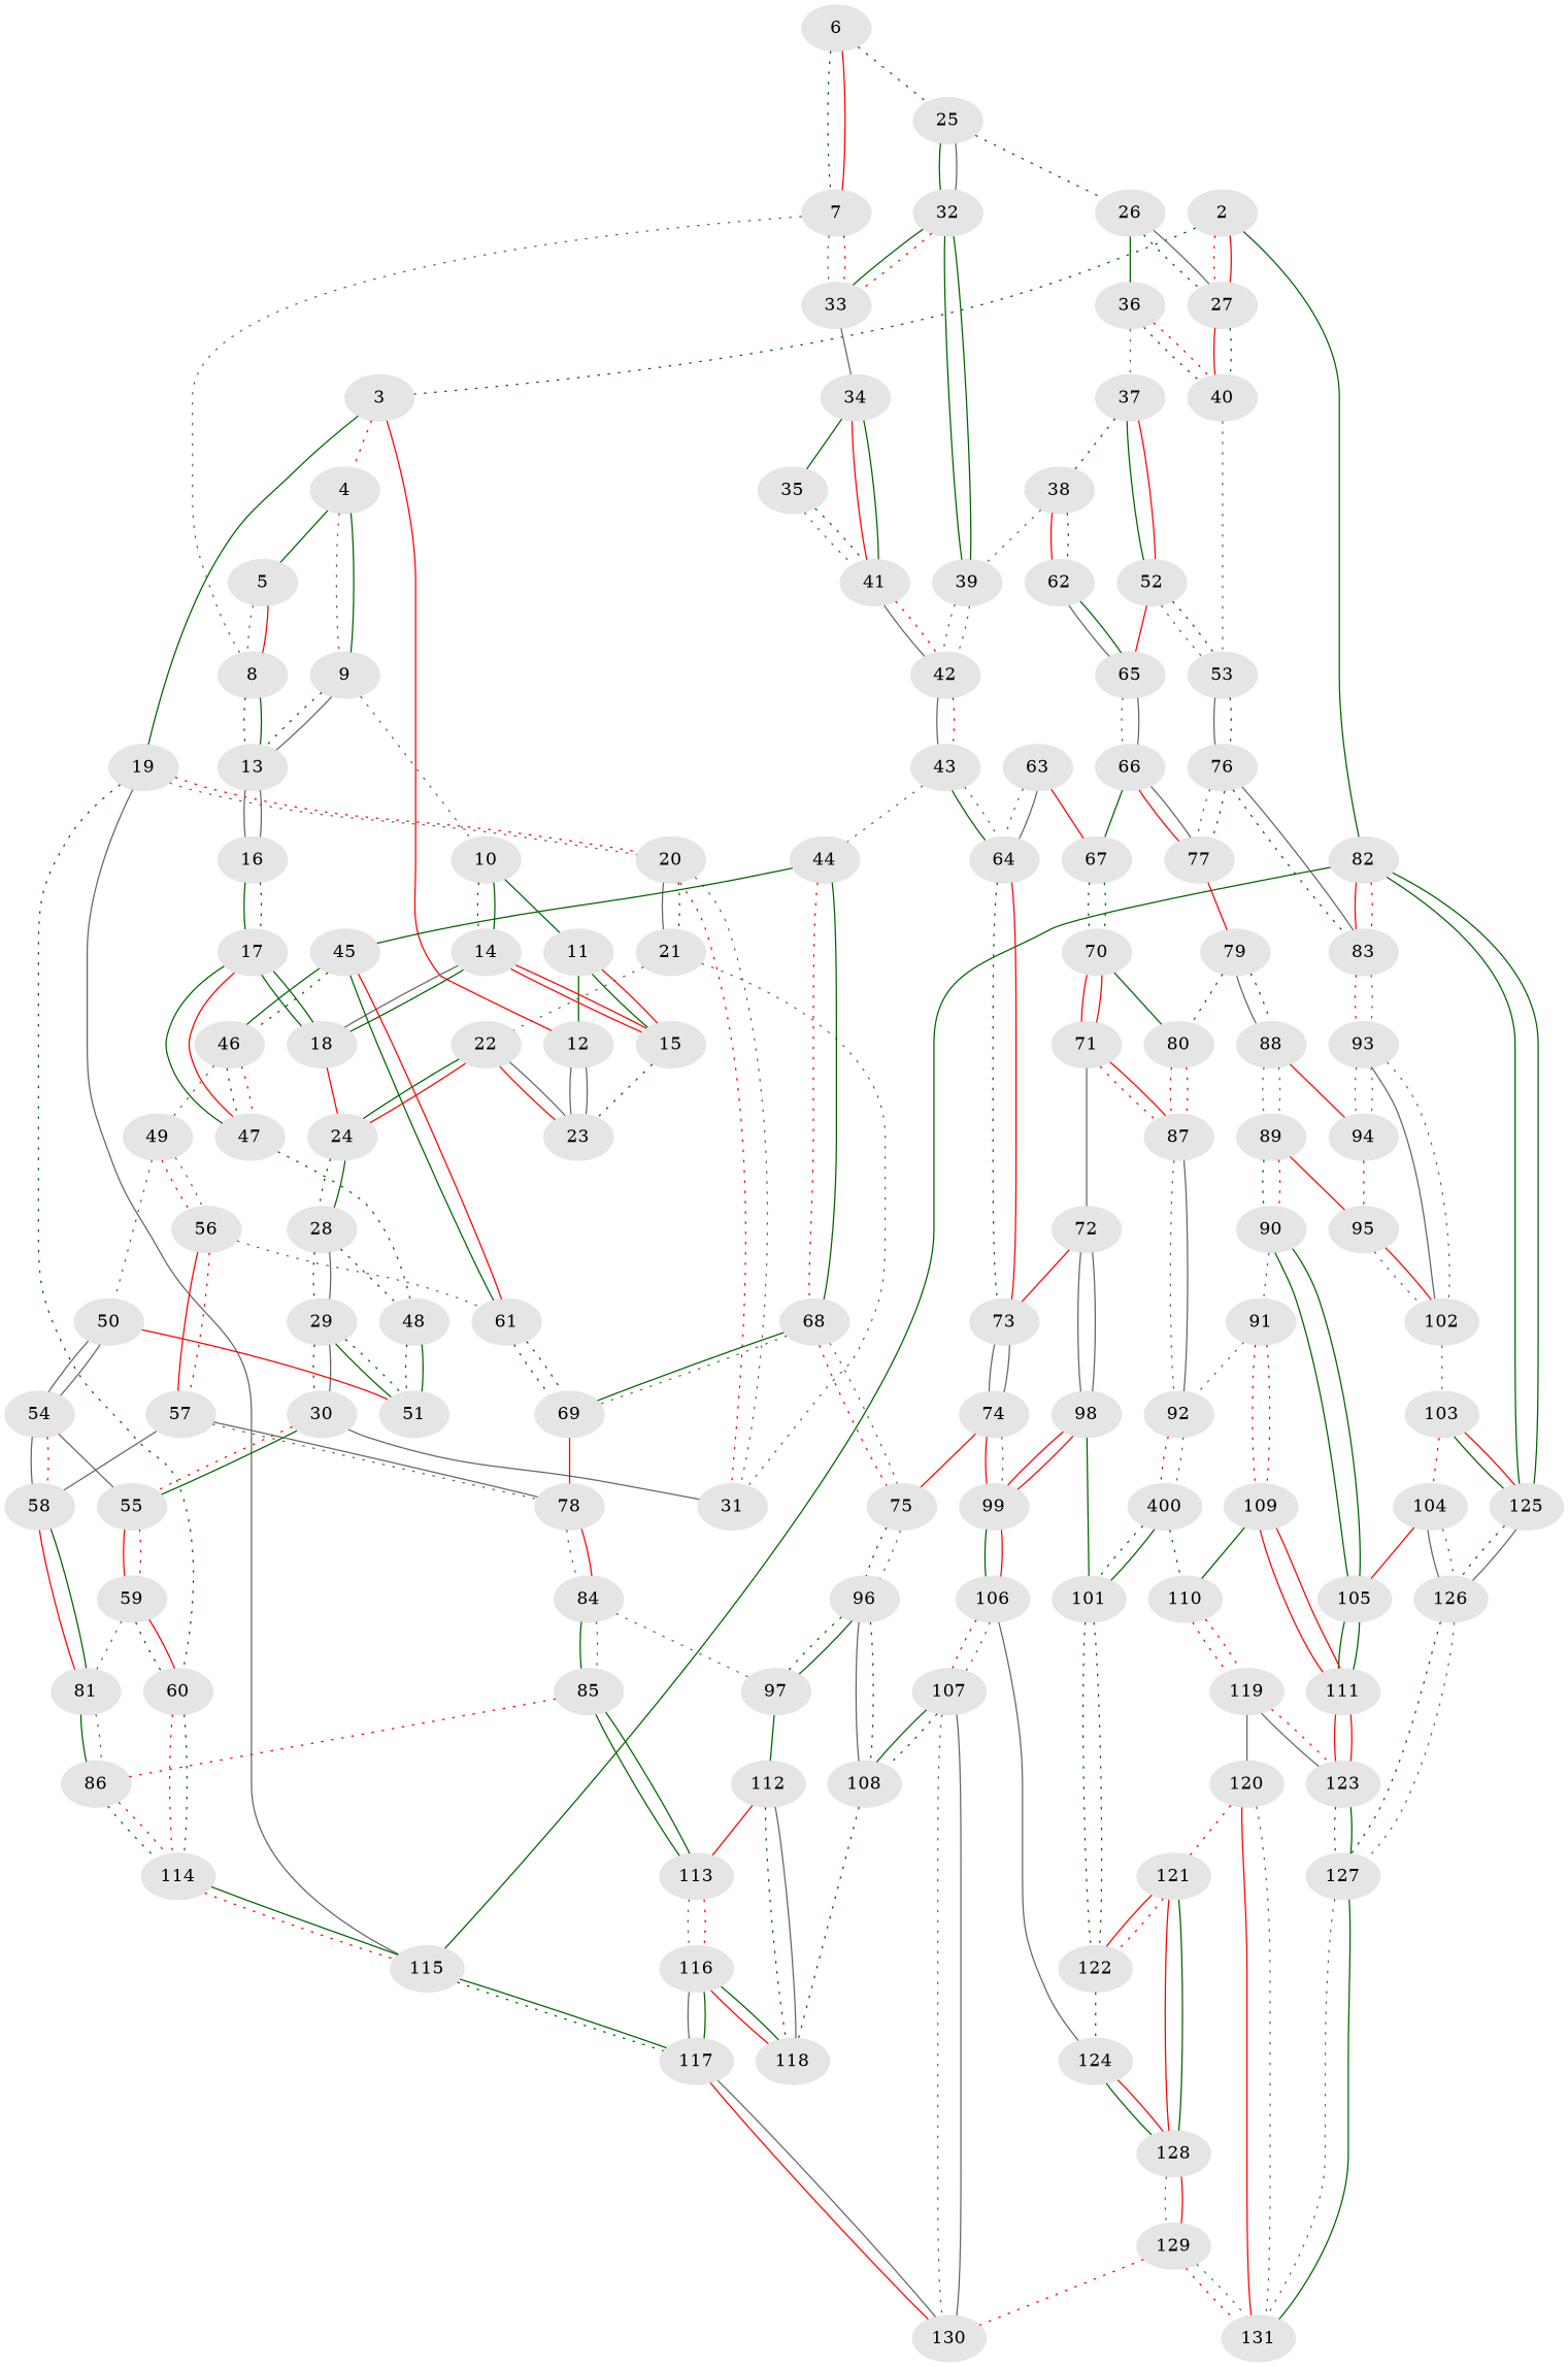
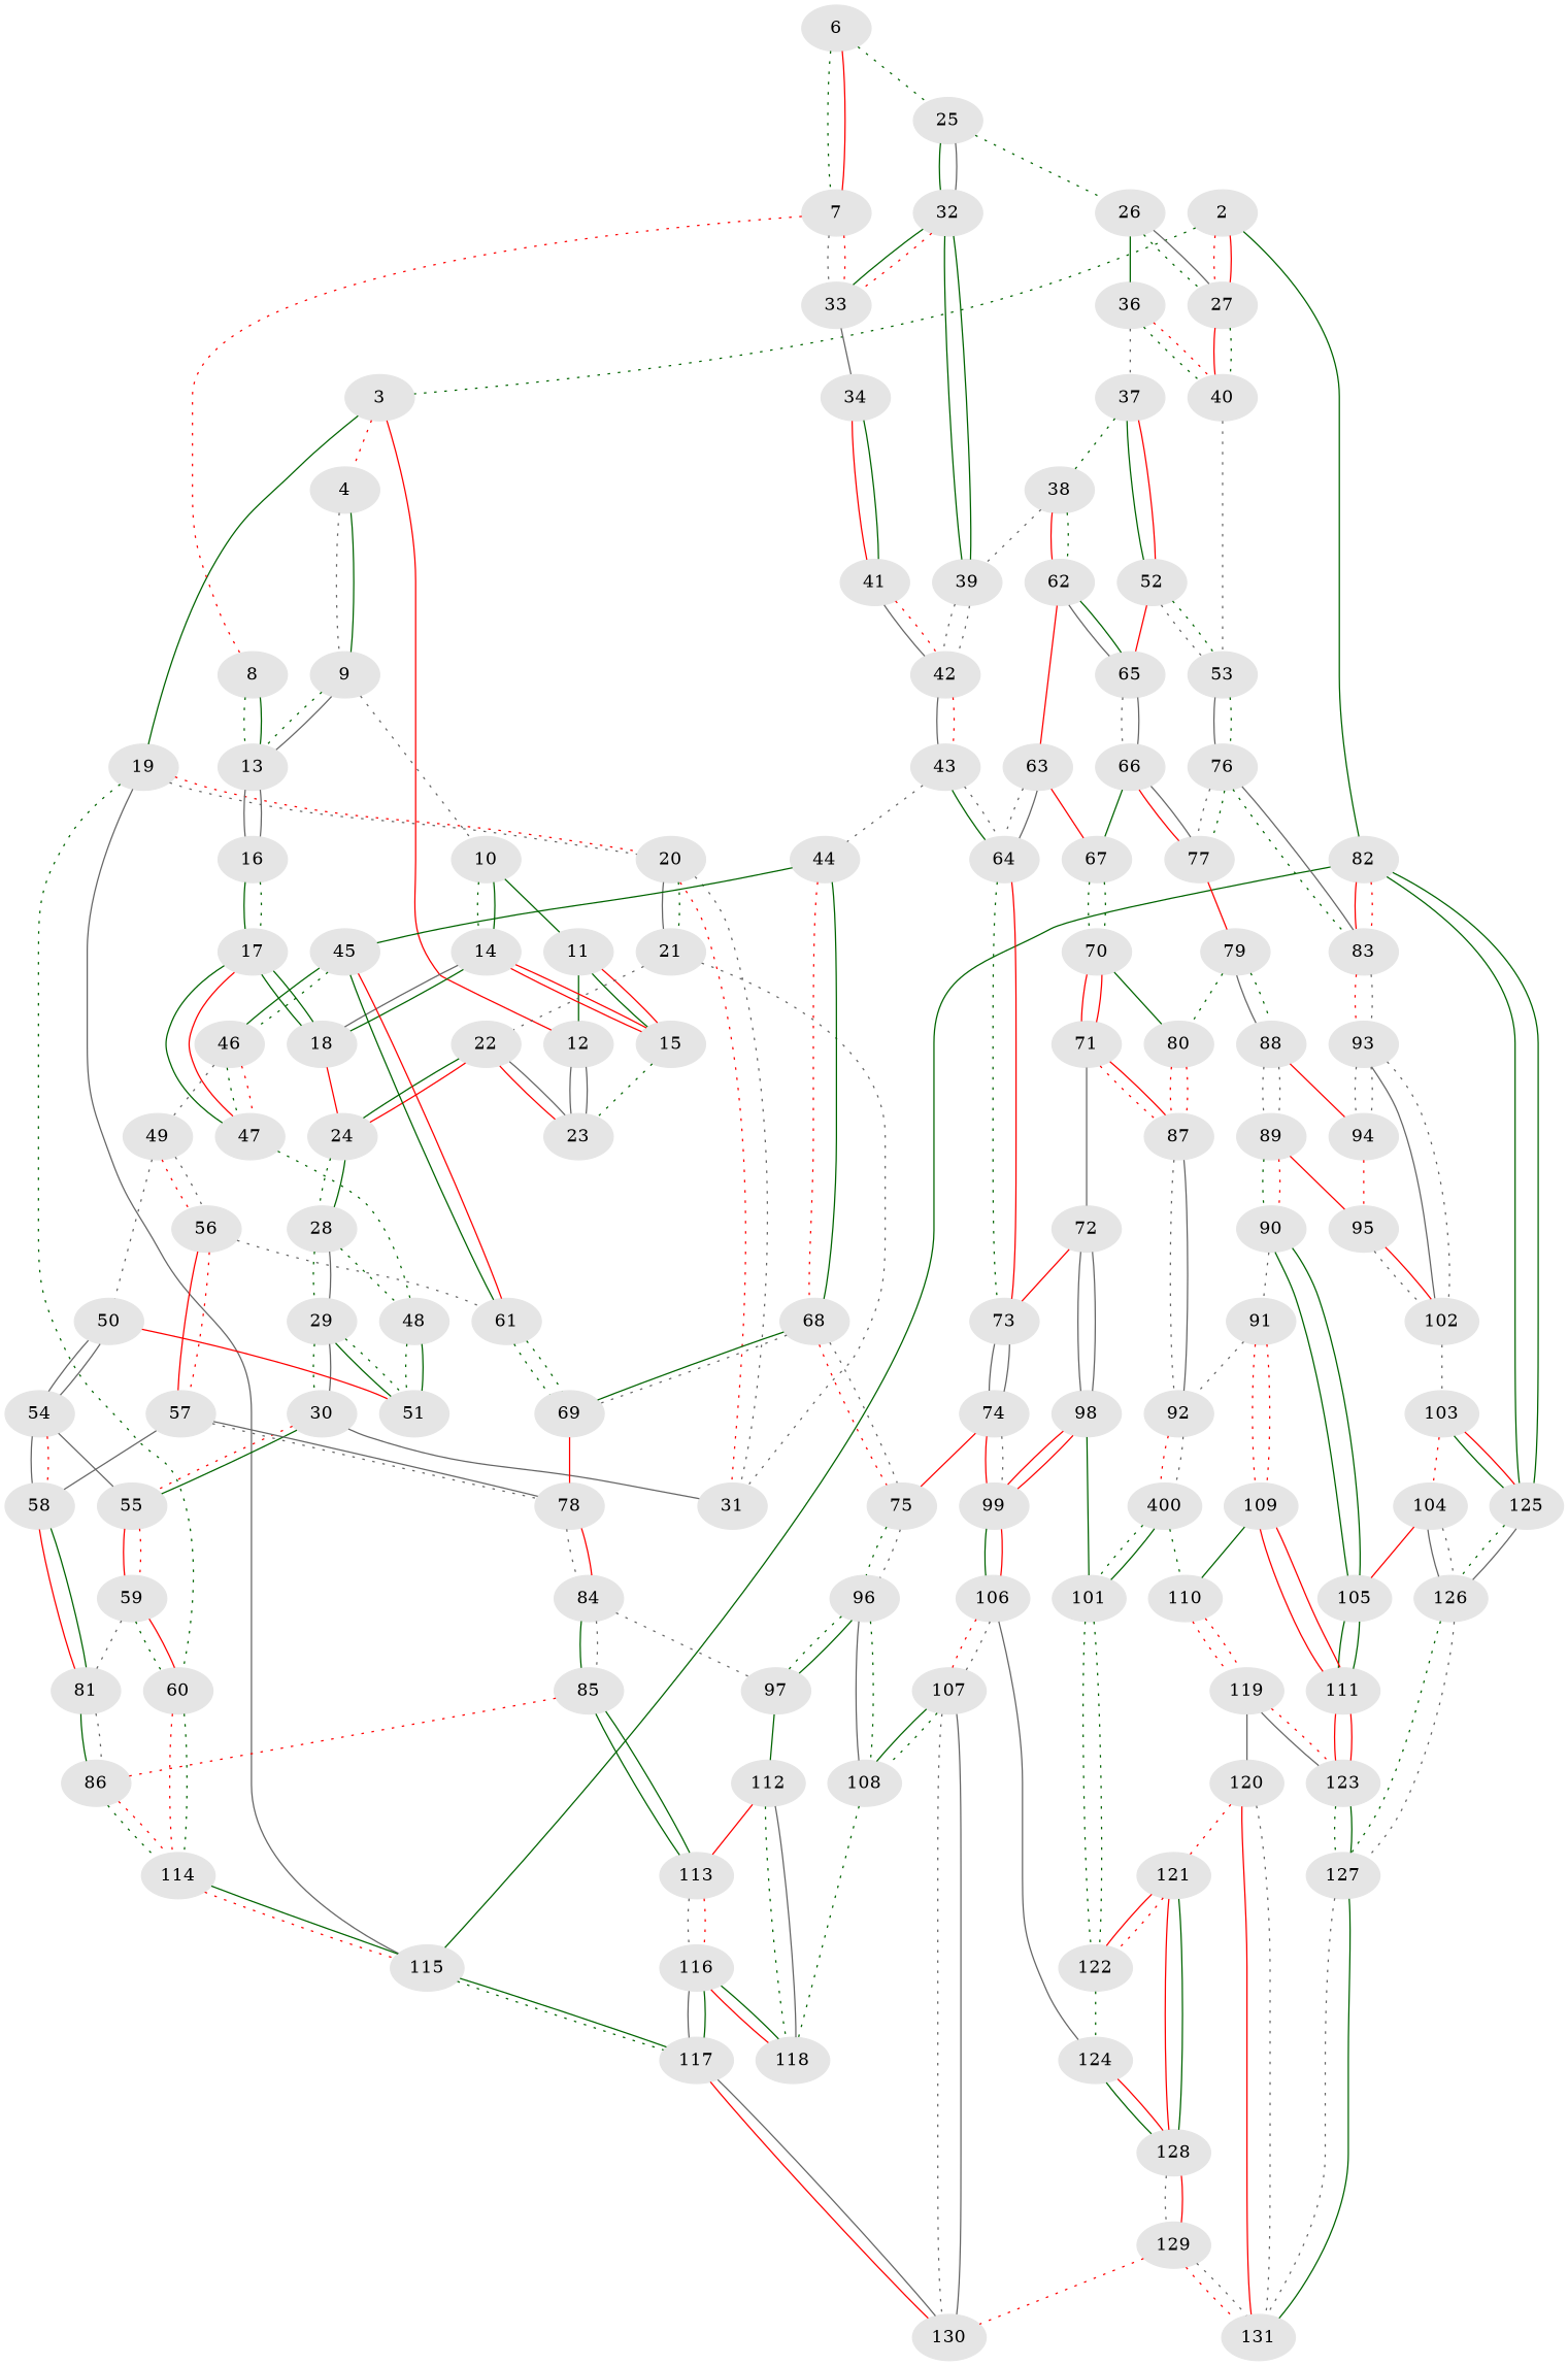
  graph {
    node [color=gray90 style=filled]
    edge [color=darkgreen style=solid]
    2
    3
    27
    82
    6
    7
    25
    4
    12
    19
    40
    115
    83
    125
-   5
    9
    23
    20
    60
    8
    13
    10
    33
    26
    32
    34
    16
    11
    14
    15
    18
    17
    24
    47
-   35
    41
    48
    28
    21
    31
    114
    117
    22
    29
    36
    39
    37
    53
    30
    51
    55
    59
    42
    38
    52
    62
    65
    63
    43
    76
    44
    64
    45
    68
    73
    46
    61
    69
    75
    49
    50
    56
    54
    57
    58
    66
    77
    81
    78
    84
    86
    67
    70
    74
    79
    71
    80
    96
    72
    87
    98
    92
    99
    101
    106
    97
    108
    93
    88
    85
    89
    94
    126
    102
    113
    112
    116
    n108 [label=400]
    90
    95
    91
    105
    109
    111
    110
    103
    118
    122
    107
    124
    119
    104
    127
    123
    130
    128
    120
    121
    131
    129
    2 -- 3 [style=dotted]
    2 -- 27 [color=red style=dotted]
    2 -- 27 [color=red]
    2 -- 82
    3 -- 4 [color=red style=dotted]
    3 -- 12 [color=red]
    3 -- 19
    27 -- 40 [color=red]
    27 -- 40 [style=dotted]
    82 -- 115
    82 -- 83 [color=red]
    82 -- 83 [color=red style=dotted]
    82 -- 125
    82 -- 125
    6 -- 7 [style=dotted]
    6 -- 7 [color=red]
    6 -- 25 [style=dotted]
-   7 -- 8 [color=gray40 style=dotted]
+   7 -- 8 [color=red style=dotted]
    7 -- 33 [color=gray40 style=dotted]
    7 -- 33 [color=red style=dotted]
    25 -- 26 [style=dotted]
    25 -- 32
    25 -- 32 [color=gray40]
-   4 -- 5
    4 -- 9 [color=gray40 style=dotted]
    4 -- 9
    12 -- 23 [color=gray40]
    12 -- 23 [color=gray40]
    19 -- 115 [color=gray40]
    19 -- 20 [color=gray40 style=dotted]
    19 -- 20 [color=red style=dotted]
    19 -- 60 [style=dotted]
    40 -- 53 [color=gray40 style=dotted]
    115 -- 117 [style=dotted]
    115 -- 117
    83 -- 93 [color=red style=dotted]
    83 -- 93 [color=gray40 style=dotted]
    125 -- 126 [style=dotted]
    125 -- 126 [color=gray40]
-   5 -- 8 [color=gray40 style=dotted]
-   5 -- 8 [color=red]
    9 -- 13 [style=dotted]
    9 -- 13 [color=gray40]
    9 -- 10 [color=gray40 style=dotted]
    20 -- 21 [color=gray40]
    20 -- 21 [style=dotted]
    20 -- 31 [color=red style=dotted]
    20 -- 31 [color=gray40 style=dotted]
    60 -- 114 [color=red style=dotted]
    60 -- 114 [style=dotted]
    8 -- 13 [style=dotted]
    8 -- 13
    13 -- 16 [color=gray40]
    13 -- 16 [color=gray40]
    10 -- 11
    10 -- 14 [style=dotted]
    10 -- 14
    33 -- 34 [color=gray40]
    26 -- 27 [style=dotted]
    26 -- 27 [color=gray40]
    26 -- 36
    32 -- 33
    32 -- 33 [color=red style=dotted]
    32 -- 39
    32 -- 39
-   34 -- 35
    34 -- 41 [color=red]
    34 -- 41
    16 -- 17
    16 -- 17 [style=dotted]
    11 -- 12
    11 -- 15
    11 -- 15 [color=red]
    14 -- 15 [color=red]
    14 -- 15 [color=red]
    14 -- 18 [color=gray40]
    14 -- 18
    15 -- 23 [style=dotted]
    18 -- 24 [color=red]
    17 -- 18
    17 -- 18
    17 -- 47
    17 -- 47 [color=red]
    24 -- 28 [style=dotted]
    24 -- 28
    47 -- 48 [style=dotted]
-   35 -- 41 [color=gray40 style=dotted]
-   35 -- 41 [style=dotted]
    41 -- 42 [color=gray40]
    41 -- 42 [color=red style=dotted]
    48 -- 51 [style=dotted]
    48 -- 51
    28 -- 48 [style=dotted]
    28 -- 29 [style=dotted]
    28 -- 29 [color=gray40]
    21 -- 31 [color=gray40 style=dotted]
    21 -- 22 [color=gray40 style=dotted]
    114 -- 115 [color=red style=dotted]
    114 -- 115
    117 -- 130 [color=red]
    117 -- 130 [color=gray40]
    22 -- 23 [color=red]
    22 -- 23 [color=gray40]
    22 -- 24
    22 -- 24 [color=red]
    29 -- 30 [style=dotted]
    29 -- 30 [color=gray40]
    29 -- 51
    29 -- 51 [style=dotted]
    36 -- 40 [style=dotted]
    36 -- 40 [color=red style=dotted]
    36 -- 37 [color=gray40 style=dotted]
    39 -- 42 [color=gray40 style=dotted]
    39 -- 42 [color=gray40 style=dotted]
    37 -- 38 [style=dotted]
    37 -- 52
    37 -- 52 [color=red]
    53 -- 76 [color=gray40]
    53 -- 76 [style=dotted]
    30 -- 31 [color=gray40]
    30 -- 55 [color=red style=dotted]
    30 -- 55
    55 -- 59 [color=red]
    55 -- 59 [color=red style=dotted]
    59 -- 60 [style=dotted]
    59 -- 60 [color=red]
    59 -- 81 [color=gray40 style=dotted]
    42 -- 43 [color=gray40]
    42 -- 43 [color=red style=dotted]
    38 -- 39 [color=gray40 style=dotted]
    38 -- 62 [color=red]
    38 -- 62 [style=dotted]
    52 -- 53 [color=gray40 style=dotted]
    52 -- 53 [style=dotted]
    52 -- 65 [color=red]
    62 -- 65 [color=gray40]
    62 -- 65
+   62 -- 63 [color=red]
    65 -- 66 [color=gray40 style=dotted]
    65 -- 66 [color=gray40]
    63 -- 64 [color=gray40 style=dotted]
    63 -- 64 [color=gray40]
    63 -- 67 [color=red]
    43 -- 44 [color=gray40 style=dotted]
    43 -- 64
    43 -- 64 [color=gray40 style=dotted]
    76 -- 83 [style=dotted]
    76 -- 83 [color=gray40]
    76 -- 77 [color=gray40 style=dotted]
    76 -- 77 [style=dotted]
    44 -- 45
    44 -- 68 [color=red style=dotted]
    44 -- 68
    64 -- 73 [style=dotted]
    64 -- 73 [color=red]
    45 -- 46
    45 -- 46 [style=dotted]
    45 -- 61
    45 -- 61 [color=red]
    68 -- 69
    68 -- 69 [color=gray40 style=dotted]
    68 -- 75 [color=red style=dotted]
    68 -- 75 [color=gray40 style=dotted]
    73 -- 74 [color=gray40]
    73 -- 74 [color=gray40]
    46 -- 47 [style=dotted]
    46 -- 47 [color=red style=dotted]
    46 -- 49 [color=gray40 style=dotted]
    61 -- 69 [style=dotted]
    61 -- 69 [style=dotted]
    69 -- 78 [color=red]
    75 -- 96 [style=dotted]
    75 -- 96 [color=gray40 style=dotted]
    49 -- 50 [color=gray40 style=dotted]
    49 -- 56 [color=red style=dotted]
    49 -- 56 [color=gray40 style=dotted]
    50 -- 51 [color=red]
    50 -- 54 [color=gray40]
    50 -- 54 [color=gray40]
    56 -- 61 [color=gray40 style=dotted]
    56 -- 57 [color=red]
    56 -- 57 [color=red style=dotted]
    54 -- 55 [color=gray40]
    54 -- 58 [color=gray40]
    54 -- 58 [color=red style=dotted]
    57 -- 58 [color=gray40]
    57 -- 78 [color=gray40 style=dotted]
    57 -- 78 [color=gray40]
    58 -- 81 [color=red]
    58 -- 81
    66 -- 77 [color=red]
    66 -- 77 [color=gray40]
    66 -- 67
    77 -- 79 [color=red]
    81 -- 86
    81 -- 86 [color=gray40 style=dotted]
    78 -- 84 [color=gray40 style=dotted]
    78 -- 84 [color=red]
    84 -- 97 [color=gray40 style=dotted]
    84 -- 85
    84 -- 85 [color=gray40 style=dotted]
    86 -- 114 [style=dotted]
    86 -- 114 [color=red style=dotted]
    67 -- 70 [style=dotted]
    67 -- 70 [style=dotted]
    70 -- 71 [color=red]
    70 -- 71 [color=red]
    70 -- 80
    74 -- 75 [color=red]
    74 -- 99 [color=red]
    74 -- 99 [color=gray40 style=dotted]
    79 -- 80 [style=dotted]
    79 -- 88 [color=gray40]
    79 -- 88 [style=dotted]
    71 -- 72 [color=gray40]
    71 -- 87 [color=red style=dotted]
    71 -- 87 [color=red]
    80 -- 87 [color=red style=dotted]
    80 -- 87 [color=red style=dotted]
    96 -- 97 [style=dotted]
    96 -- 97
    96 -- 108 [color=gray40]
    96 -- 108 [style=dotted]
    72 -- 73 [color=red]
    72 -- 98 [color=gray40]
    72 -- 98 [color=gray40]
    87 -- 92 [color=gray40 style=dotted]
    87 -- 92 [color=gray40]
    98 -- 99 [color=red]
    98 -- 99 [color=red]
    98 -- 101
    92 -- n108 [color=red style=dotted]
    92 -- n108 [color=gray40 style=dotted]
    99 -- 106
    99 -- 106 [color=red]
    101 -- 122 [style=dotted]
    101 -- 122 [style=dotted]
    106 -- 107 [color=red style=dotted]
    106 -- 107 [color=gray40 style=dotted]
    106 -- 124 [color=gray40]
    97 -- 112
    108 -- 118 [style=dotted]
    93 -- 94 [color=gray40 style=dotted]
    93 -- 94 [color=gray40 style=dotted]
    93 -- 102 [color=gray40]
    93 -- 102 [color=gray40 style=dotted]
    88 -- 89 [color=gray40 style=dotted]
    88 -- 89 [color=gray40 style=dotted]
    88 -- 94 [color=red]
    85 -- 86 [color=red style=dotted]
    85 -- 113
    85 -- 113
    89 -- 90 [style=dotted]
    89 -- 90 [color=red style=dotted]
    89 -- 95 [color=red]
    94 -- 95 [color=red style=dotted]
    126 -- 127 [style=dotted]
    126 -- 127 [color=gray40 style=dotted]
    102 -- 103 [color=gray40 style=dotted]
    113 -- 116 [color=gray40 style=dotted]
    113 -- 116 [color=red style=dotted]
    112 -- 113 [color=red]
    112 -- 118 [style=dotted]
    112 -- 118 [color=gray40]
    116 -- 117 [color=gray40]
    116 -- 117
    116 -- 118 [color=red]
    116 -- 118
    n108 -- 101 [style=dotted]
    n108 -- 101
    n108 -- 110 [style=dotted]
    90 -- 91 [color=gray40 style=dotted]
    90 -- 105
    90 -- 105
    95 -- 102 [color=gray40 style=dotted]
    95 -- 102 [color=red]
    91 -- 92 [color=gray40 style=dotted]
    91 -- 109 [color=red style=dotted]
    91 -- 109 [color=red style=dotted]
    105 -- 111
    105 -- 111
    109 -- 111 [color=red]
    109 -- 111 [color=red]
    109 -- 110
    111 -- 123 [color=red]
    111 -- 123 [color=red]
    110 -- 119 [color=red style=dotted]
    110 -- 119 [color=red style=dotted]
    103 -- 125
    103 -- 125 [color=red]
    103 -- 104 [color=red style=dotted]
    122 -- 124 [style=dotted]
    107 -- 108
    107 -- 108 [style=dotted]
    107 -- 130 [color=gray40 style=dotted]
    107 -- 130 [color=gray40]
    124 -- 128
    124 -- 128 [color=red]
    119 -- 123 [color=gray40]
    119 -- 123 [color=red style=dotted]
    119 -- 120 [color=gray40]
    104 -- 126 [color=gray40]
    104 -- 126 [color=gray40 style=dotted]
    104 -- 105 [color=red]
    127 -- 131 [color=gray40 style=dotted]
    127 -- 131
    123 -- 127 [style=dotted]
    123 -- 127
    128 -- 129 [color=gray40 style=dotted]
    128 -- 129 [color=red]
    120 -- 121 [color=red style=dotted]
    120 -- 131 [color=red]
    120 -- 131 [color=gray40 style=dotted]
    121 -- 122 [color=red]
    121 -- 122 [color=red style=dotted]
    121 -- 128 [color=red]
    121 -- 128
    129 -- 130 [color=red style=dotted]
    129 -- 131 [color=red style=dotted]
    129 -- 131 [color=gray40 style=dotted]
  }
